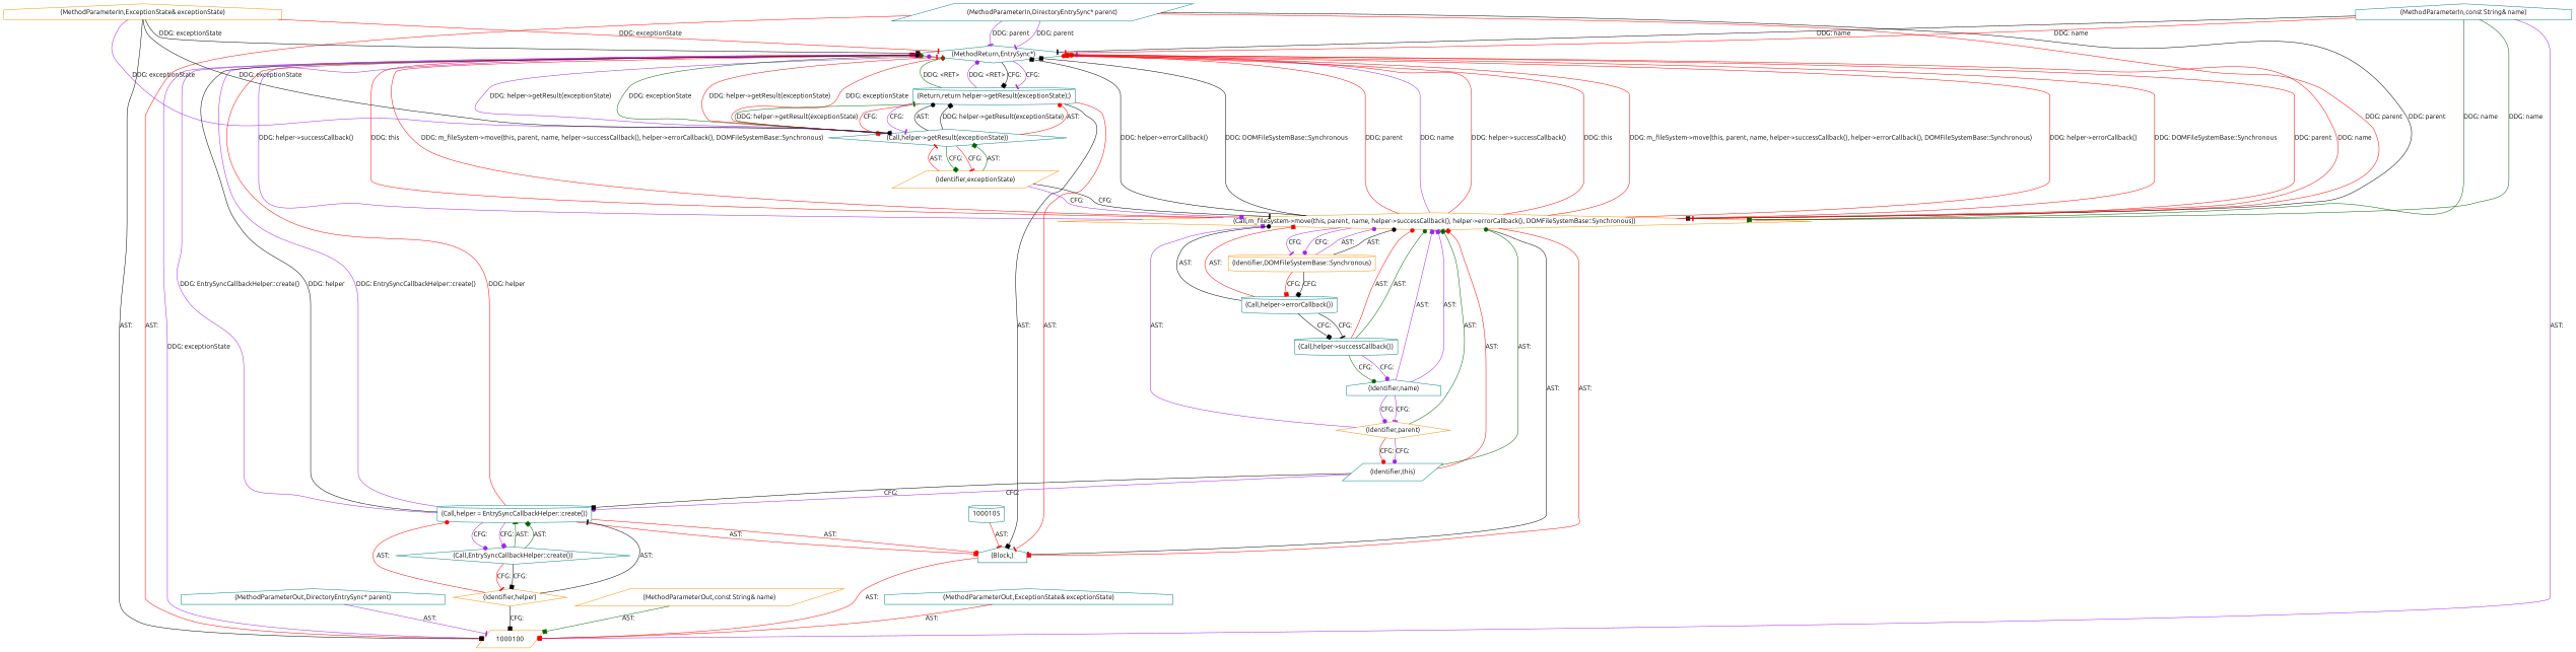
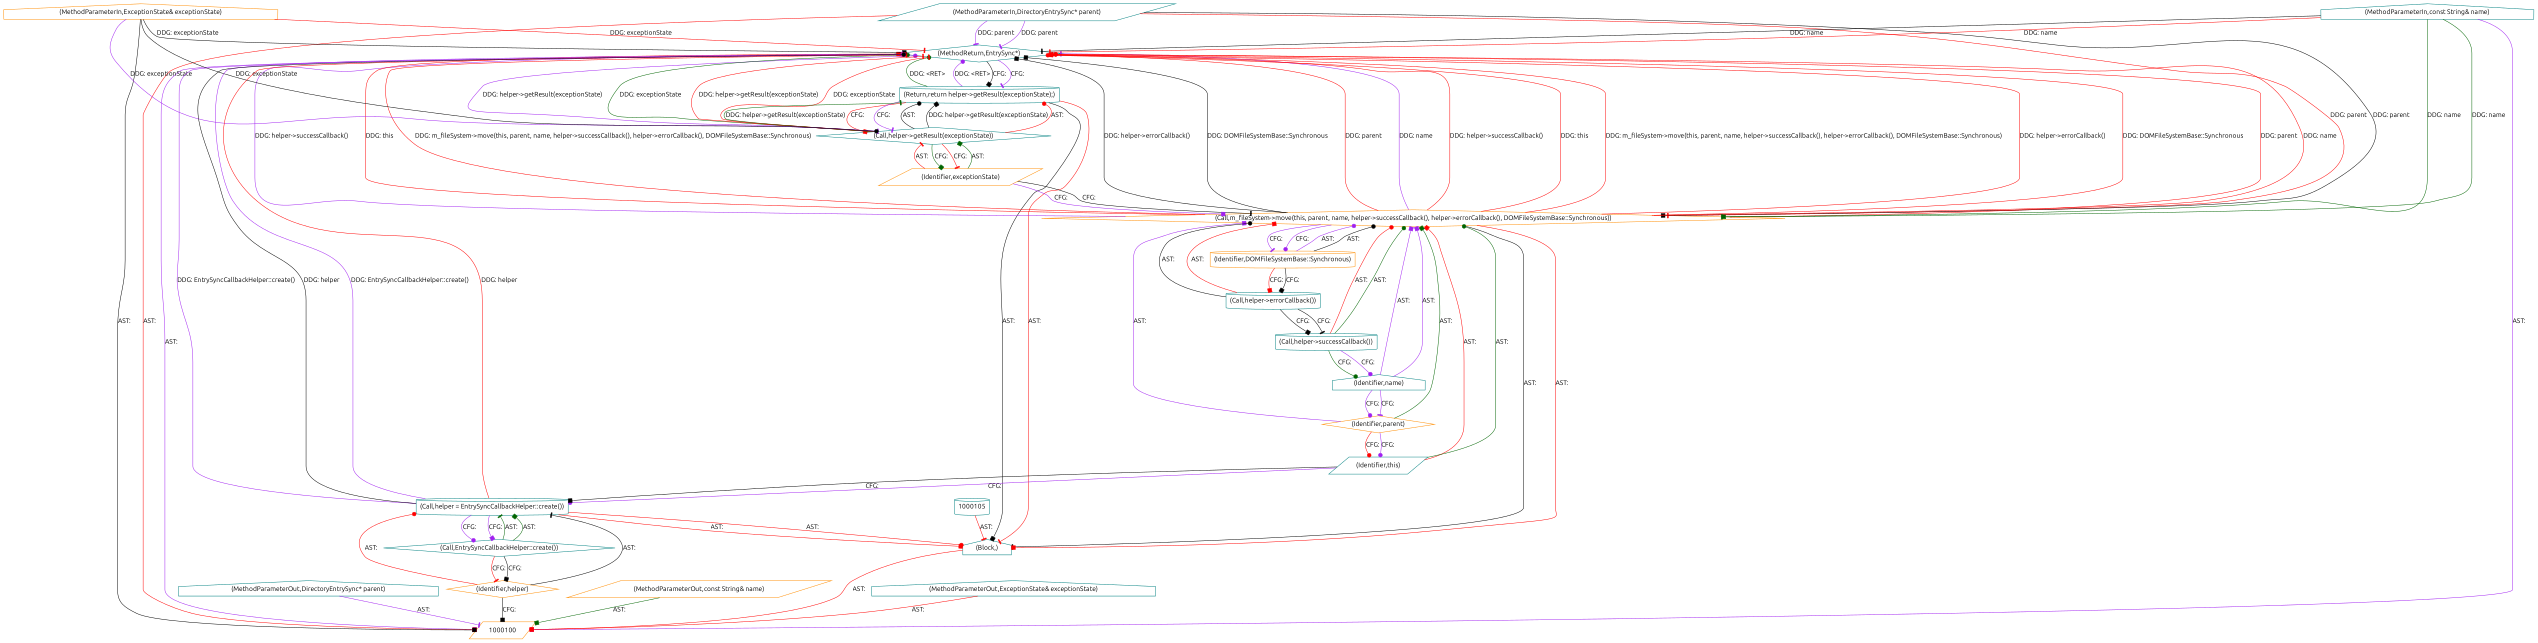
  digraph {
    fontname=Ubuntu
    node [color=teal fontname=Ubuntu shape=diamond]
    edge [arrowhead=box color=red fontname=Ubuntu]
    n1 [label="(MethodReturn,EntrySync*)"]
    n2 [label="(Return,return helper->getResult(exceptionState);)" shape=cylinder]
    1000100 [color=darkorange shape=parallelogram]
    n4 [label="(Call,helper->getResult(exceptionState))"]
    n5 [label="(Block,)" shape=house]
    n6 [label="(MethodParameterIn,DirectoryEntrySync* parent)" shape=parallelogram]
    n7 [color=darkorange label="(Call,m_fileSystem->move(this, parent, name, helper->successCallback(), helper->errorCallback(), DOMFileSystemBase::Synchronous))"]
    n8 [color=darkorange label="(Identifier,DOMFileSystemBase::Synchronous)" shape=cylinder]
    n9 [label="(MethodParameterOut,DirectoryEntrySync* parent)" shape=house]
    n10 [label="(MethodParameterIn,const String& name)" shape=house]
    n11 [color=darkorange label="(MethodParameterOut,const String& name)" shape=parallelogram]
    n12 [color=darkorange label="(MethodParameterIn,ExceptionState& exceptionState)" shape=house]
    n13 [color=darkorange label="(Identifier,exceptionState)" shape=parallelogram]
    n14 [label="(MethodParameterOut,ExceptionState& exceptionState)" shape=house]
    n15 [label="(Call,helper = EntrySyncCallbackHelper::create())" shape=cylinder]
    n16 [label="(Call,EntrySyncCallbackHelper::create())"]
    n17 [color=darkorange label="(Identifier,helper)"]
    n18 [label="(Identifier,this)" shape=parallelogram]
    n19 [color=darkorange label="(Identifier,parent)"]
    n20 [label="(Identifier,name)" shape=house]
    n21 [label="(Call,helper->successCallback())" shape=cylinder]
    n22 [label="(Call,helper->errorCallback())" shape=cylinder]
    1000105 [shape=cylinder]
    n1 -> n2 [color=black label="CFG: "]
    n1 -> n2 [arrowhead=tee color=purple label="CFG: "]
-   n1 -> 1000100 [color=purple label="DDG: exceptionState"]
+   n1 -> 1000100 [color=purple label="AST: "]
    n2 -> n1 [arrowhead=dot color=darkgreen label="DDG: <RET>"]
    n2 -> n1 [arrowhead=dot color=purple label="DDG: <RET>"]
    n2 -> n4 [label="CFG: "]
    n2 -> n4 [arrowhead=tee color=purple label="CFG: "]
    n2 -> n5 [arrowhead=tee label="AST: "]
    n2 -> n5 [color=black label="AST: "]
    n4 -> n1 [arrowhead=dot color=purple label="DDG: helper->getResult(exceptionState)"]
    n4 -> n1 [arrowhead=dot color=darkgreen label="DDG: exceptionState"]
    n4 -> n1 [arrowhead=tee label="DDG: helper->getResult(exceptionState)"]
    n4 -> n1 [arrowhead=tee label="DDG: exceptionState"]
    n4 -> n2 [arrowhead=dot color=black label="AST: "]
    n4 -> n2 [color=black label="DDG: helper->getResult(exceptionState)"]
    n4 -> n2 [arrowhead=dot label="AST: "]
    n4 -> n2 [arrowhead=tee color=darkgreen label="DDG: helper->getResult(exceptionState)"]
    n4 -> n13 [color=darkgreen label="CFG: "]
    n4 -> n13 [arrowhead=tee label="CFG: "]
    n5 -> 1000100 [label="AST: "]
    n6 -> n1 [arrowhead=tee color=purple label="DDG: parent"]
    n6 -> n1 [arrowhead=tee color=purple label="DDG: parent"]
    n6 -> 1000100 [label="AST: "]
    n6 -> n7 [arrowhead=tee label="DDG: parent"]
    n6 -> n7 [color=black label="DDG: parent"]
    n7 -> n1 [color=black label="DDG: helper->errorCallback()"]
    n7 -> n1 [color=black label="DDG: DOMFileSystemBase::Synchronous"]
    n7 -> n1 [arrowhead=dot label="DDG: parent"]
    n7 -> n1 [arrowhead=tee color=purple label="DDG: name"]
    n7 -> n1 [arrowhead=dot label="DDG: helper->successCallback()"]
    n7 -> n1 [arrowhead=dot label="DDG: this"]
    n7 -> n1 [label="DDG: m_fileSystem->move(this, parent, name, helper->successCallback(), helper->errorCallback(), DOMFileSystemBase::Synchronous)"]
    n7 -> n1 [arrowhead=dot label="DDG: helper->errorCallback()"]
    n7 -> n1 [arrowhead=tee label="DDG: DOMFileSystemBase::Synchronous"]
    n7 -> n1 [arrowhead=dot label="DDG: parent"]
    n7 -> n1 [arrowhead=dot label="DDG: name"]
    n7 -> n1 [arrowhead=dot color=purple label="DDG: helper->successCallback()"]
    n7 -> n1 [label="DDG: this"]
    n7 -> n1 [arrowhead=tee label="DDG: m_fileSystem->move(this, parent, name, helper->successCallback(), helper->errorCallback(), DOMFileSystemBase::Synchronous)"]
    n7 -> n5 [arrowhead=tee color=black label="AST: "]
    n7 -> n5 [label="AST: "]
    n7 -> n8 [arrowhead=tee color=purple label="CFG: "]
    n7 -> n8 [arrowhead=dot color=purple label="CFG: "]
    n8 -> n7 [arrowhead=dot color=purple label="AST: "]
    n8 -> n7 [arrowhead=dot color=black label="AST: "]
    n8 -> n22 [label="CFG: "]
    n8 -> n22 [color=black label="CFG: "]
    n9 -> 1000100 [arrowhead=tee color=purple label="AST: "]
    n10 -> n1 [arrowhead=tee color=black label="DDG: name"]
    n10 -> n1 [arrowhead=tee label="DDG: name"]
    n10 -> 1000100 [arrowhead=dot color=purple label="AST: "]
    n10 -> n7 [arrowhead=tee color=darkgreen label="DDG: name"]
    n10 -> n7 [color=darkgreen label="DDG: name"]
    n11 -> 1000100 [color=darkgreen label="AST: "]
    n12 -> n1 [color=black label="DDG: exceptionState"]
    n12 -> n1 [arrowhead=tee label="DDG: exceptionState"]
    n12 -> 1000100 [color=black label="AST: "]
    n12 -> n4 [arrowhead=tee color=purple label="DDG: exceptionState"]
    n12 -> n4 [arrowhead=dot color=black label="DDG: exceptionState"]
    n13 -> n4 [color=darkgreen label="AST: "]
    n13 -> n4 [arrowhead=tee label="AST: "]
    n13 -> n7 [arrowhead=tee color=black label="CFG: "]
    n13 -> n7 [color=purple label="CFG: "]
    n14 -> 1000100 [label="AST: "]
    n15 -> n1 [arrowhead=tee color=purple label="DDG: EntrySyncCallbackHelper::create()"]
    n15 -> n1 [label="DDG: helper"]
    n15 -> n1 [arrowhead=dot color=purple label="DDG: EntrySyncCallbackHelper::create()"]
    n15 -> n1 [arrowhead=dot color=black label="DDG: helper"]
    n15 -> n5 [arrowhead=dot label="AST: "]
    n15 -> n5 [label="AST: "]
    n15 -> n16 [arrowhead=dot color=purple label="CFG: "]
    n15 -> n16 [color=purple label="CFG: "]
    n16 -> n15 [arrowhead=tee color=darkgreen label="AST: "]
    n16 -> n15 [color=darkgreen label="AST: "]
    n16 -> n17 [arrowhead=tee label="CFG: "]
    n16 -> n17 [color=black label="CFG: "]
    n17 -> 1000100 [color=black label="CFG: "]
    n17 -> n15 [arrowhead=tee color=black label="AST: "]
    n17 -> n15 [arrowhead=dot label="AST: "]
    n18 -> n7 [label="AST: "]
    n18 -> n7 [arrowhead=dot color=darkgreen label="AST: "]
    n18 -> n15 [arrowhead=dot color=purple label="CFG: "]
    n18 -> n15 [color=black label="CFG: "]
    n19 -> n7 [color=darkgreen label="AST: "]
    n19 -> n7 [color=purple label="AST: "]
    n19 -> n18 [arrowhead=dot label="CFG: "]
    n19 -> n18 [arrowhead=dot color=purple label="CFG: "]
    n20 -> n7 [color=purple label="AST: "]
    n20 -> n7 [color=purple label="AST: "]
    n20 -> n19 [arrowhead=dot color=purple label="CFG: "]
    n20 -> n19 [arrowhead=tee color=purple label="CFG: "]
    n21 -> n7 [arrowhead=dot label="AST: "]
    n21 -> n7 [arrowhead=dot color=darkgreen label="AST: "]
    n21 -> n20 [arrowhead=dot color=darkgreen label="CFG: "]
    n21 -> n20 [arrowhead=dot color=purple label="CFG: "]
    n22 -> n7 [arrowhead=dot color=black label="AST: "]
    n22 -> n7 [label="AST: "]
    n22 -> n21 [color=black label="CFG: "]
    n22 -> n21 [arrowhead=tee color=black label="CFG: "]
    1000105 -> n5 [arrowhead=tee label="AST: "]
  }
